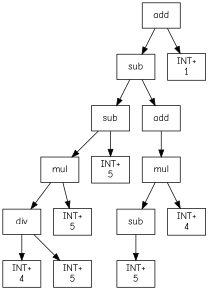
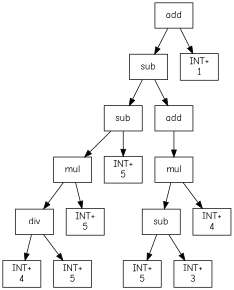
  digraph {
    fontname="Comic Neue"
    node [fontname="Comic Neue" shape=box]
    edge [fontname="Comic Neue"]
    n1 [label=add]
    n2 [label=sub]
    n3 [label="INT+\n1"]
    n4 [label=sub]
    n5 [label=add]
    n6 [label=mul]
    n7 [label="INT+\n5"]
    n8 [label=mul]
    n9 [label=div]
    n10 [label="INT+\n5"]
    n11 [label="INT+\n4"]
    n12 [label="INT+\n5"]
    n13 [label=sub]
    n14 [label="INT+\n4"]
    n15 [label="INT+\n5"]
+   n16 [label="INT+\n3"]
    n1 -> n2
    n1 -> n3
    n2 -> n4
    n2 -> n5
    n4 -> n6
    n4 -> n7
    n5 -> n8
    n6 -> n9
    n6 -> n10
    n8 -> n13
    n8 -> n14
    n9 -> n11
    n9 -> n12
    n13 -> n15
+   n13 -> n16
  }
